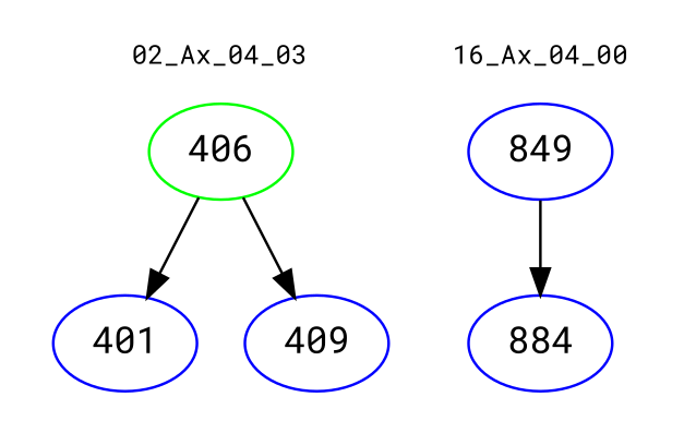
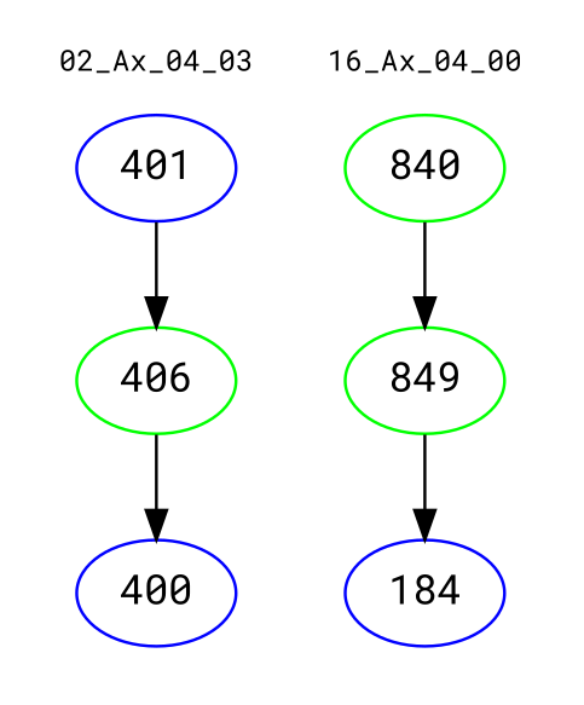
  digraph {
    fontname="Roboto Mono"
    node [color=blue fontname="Roboto Mono"]
    edge [color=black fontname="Roboto Mono"]
    n1 [color=green label=406]
    n2 [label=401]
-   n3 [label=409]
-   n5 [label=849]
-   n6 [label=884]
+   n3 [label=400]
+   n4 [color=green label=840]
+   n5 [color=green label=849]
+   n6 [label=184]
    subgraph cluster_1 {
      color=white
      fontsize=10
      label="02_Ax_04_03"
      n1
      n2
      n3
    }
    subgraph cluster_2 {
      color=white
      fontsize=10
      label="16_Ax_04_00"
+     n4
      n5
      n6
    }
-   n1 -> n2
+   n2 -> n1
    n1 -> n3
+   n4 -> n5
    n5 -> n6
  }
